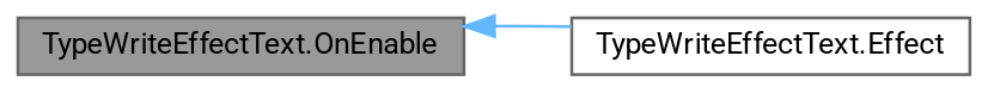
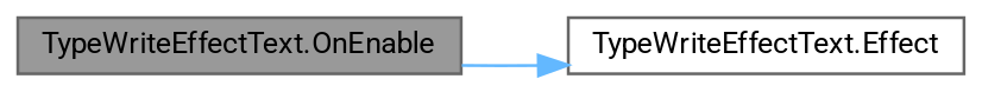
  digraph {
    rankdir=LR
    fontname=Roboto
    node [fontname=Roboto fontsize=10 shape=box style=filled]
    n1 [color=gray40 fillcolor=grey60 fontcolor=black height=0.2 label="TypeWriteEffectText.OnEnable" width=0.4]
    n2 [color=grey40 fillcolor=white height=0.2 label="TypeWriteEffectText.Effect" width=0.4]
-   n2 -> n1 [color=steelblue1 fontname=Roboto fontsize=10 labelfontname=Helvetica labelfontsize=10 style=solid]
+   n1 -> n2 [color=steelblue1 fontname=Roboto fontsize=10 labelfontname=Helvetica labelfontsize=10 style=solid]
  }
